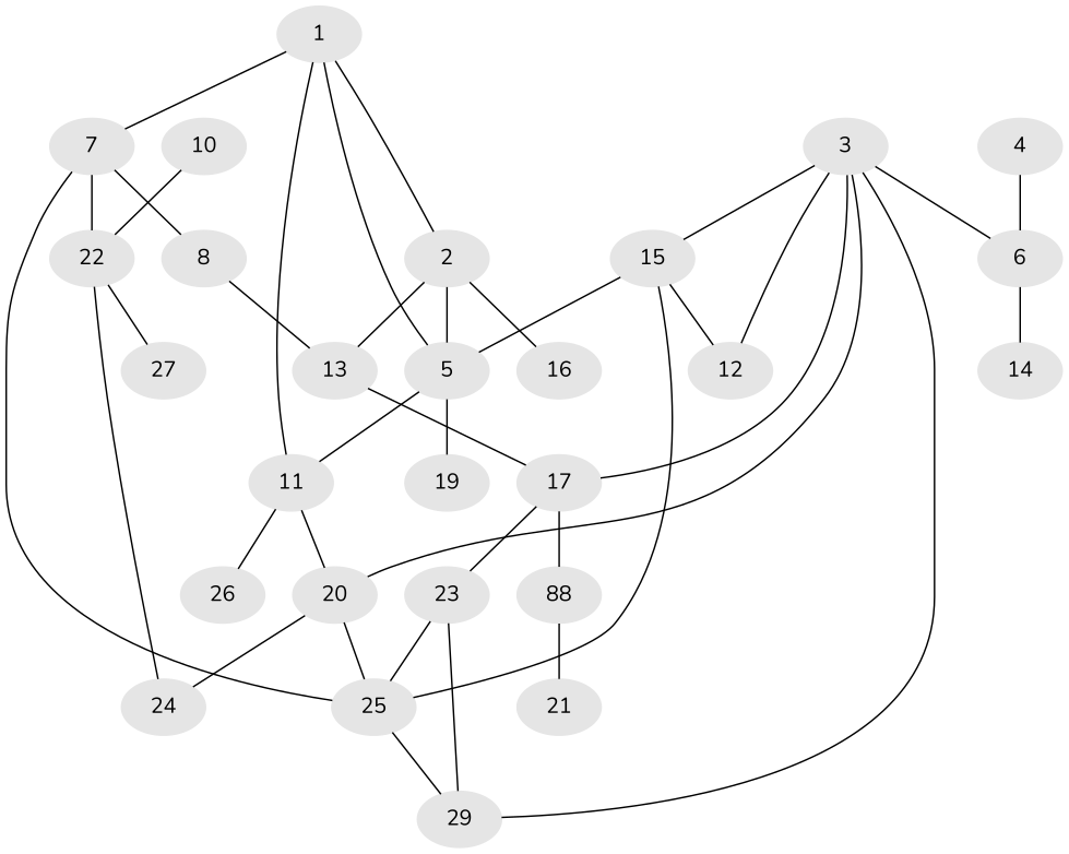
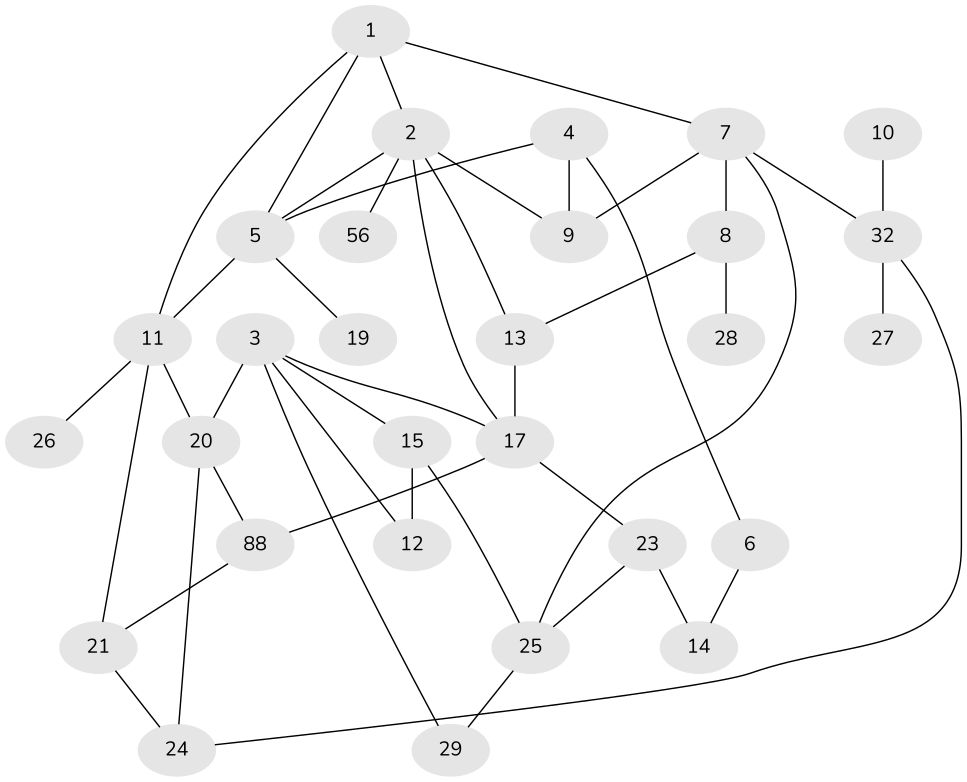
  graph {
    fontname=Nunito
    node [color=gray90 fontname=Nunito style=filled]
    edge [fontname=Nunito weight=1.0]
    1
    2
    5
    7
    11
+   9
    13
-   16
+   16 [label=56]
    17
    19
    8
-   22
+   22 [label=32]
    25
    20
    21
    26
    n17 [label=88]
    23
    3
    6
    12
    15
    29
    4
    14
    24
+   28
    27
    10
    1 -- 2
    1 -- 5
    1 -- 7
    1 -- 11
    2 -- 5
+   2 -- 9
    2 -- 13
    2 -- 16
+   2 -- 17
    5 -- 11
    5 -- 19
+   7 -- 9
    7 -- 8
    7 -- 22
    7 -- 25
    11 -- 20
+   11 -- 21
    11 -- 26
    13 -- 17
    17 -- n17 [weight=2.0]
    17 -- 23
    8 -- 13
+   8 -- 28
    22 -- 24
    22 -- 27
    25 -- 29
-   20 -- 25
+   20 -- n17
    20 -- 24
+   21 -- 24
    n17 -- 21
    23 -- 25
-   23 -- 29
+   23 -- 14
    3 -- 17
    3 -- 20
-   3 -- 6
    3 -- 12
    3 -- 15
    3 -- 29
    6 -- 14
    15 -- 25
    15 -- 12
-   15 -- 5
+   4 -- 5
+   4 -- 9
    4 -- 6
    10 -- 22
  }
